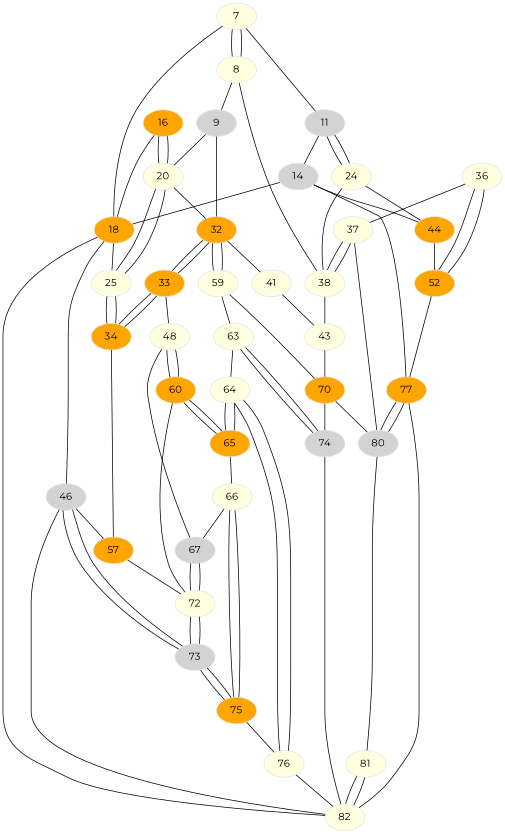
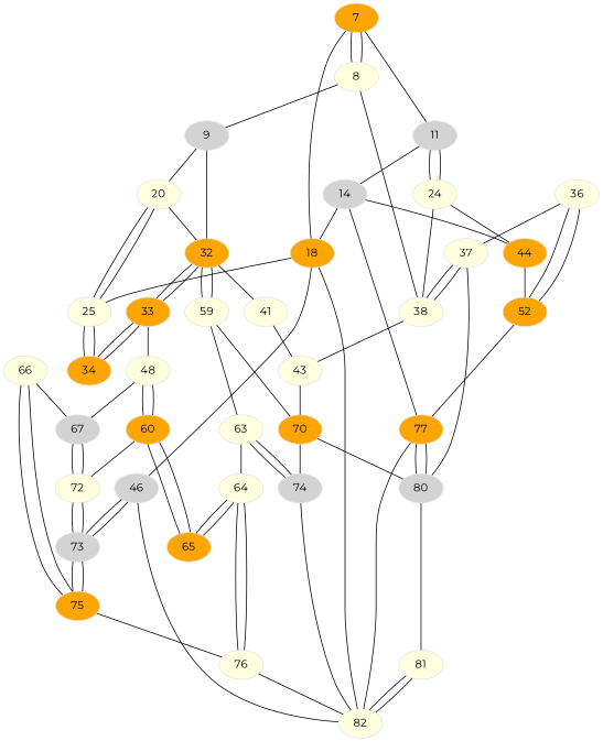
  graph {
    fontname=Montserrat
    node [color=gray90 fillcolor=lightyellow fontname=Montserrat style=filled]
    edge [fontname=Montserrat]
-   7 [super="+1"]
+   7 [fillcolor=orange super="+1"]
    8
    11 [fillcolor=lightgrey]
    18 [fillcolor=orange super="+15+3+17"]
    9 [fillcolor=lightgrey]
    38 [super="+26+27"]
    14 [fillcolor=lightgrey super="+12"]
    24
    25
    46 [fillcolor=lightgrey super="+45+40"]
    82 [super="+47+79+78"]
    20 [super="+19+13+10"]
    32 [fillcolor=orange super="+31+30"]
    43 [super="+42"]
    33 [fillcolor=orange]
    41 [super="+29"]
    59
    44 [fillcolor=orange super="+22+23"]
    77 [fillcolor=orange super="+50+71"]
    52 [fillcolor=orange super="+51"]
    80 [fillcolor=lightgrey super="+69+68+54"]
-   16 [fillcolor=orange super="+5"]
    34 [fillcolor=orange]
-   57 [fillcolor=orange super="+49"]
    73 [fillcolor=lightgrey]
    48
    70 [fillcolor=orange super="+58+55"]
    63
    60 [fillcolor=orange]
    67 [fillcolor=lightgrey]
    72 [super="+62+61"]
    36
    37
    81
    74 [fillcolor=lightgrey]
    75 [fillcolor=orange]
    65 [fillcolor=orange]
    64
    66
    76
    7 -- 8
    7 -- 8
    7 -- 11
    7 -- 18
    8 -- 9
    8 -- 38
    11 -- 14
    11 -- 24
    11 -- 24
    18 -- 25
    18 -- 46
    18 -- 82
    9 -- 20
    9 -- 32
    38 -- 43 [weight=2]
    14 -- 18 [weight=2]
    14 -- 44
    14 -- 77
    24 -- 38
    24 -- 44
    25 -- 34
    25 -- 34
    46 -- 82
-   46 -- 57 [weight=2]
    46 -- 73
    46 -- 73
    20 -- 25
    20 -- 25
    20 -- 32
    32 -- 33
    32 -- 33
    32 -- 41 [weight=2]
    32 -- 59
    32 -- 59
    43 -- 70
    33 -- 34
    33 -- 34
    33 -- 48
    41 -- 43 [weight=2]
    59 -- 70
    59 -- 63
    44 -- 52
    77 -- 82
    77 -- 80 [weight=3]
    77 -- 80
    52 -- 77 [weight=2]
    80 -- 81
-   16 -- 18 [weight=2]
-   16 -- 20 [weight=3]
-   16 -- 20
-   34 -- 57
-   57 -- 72
    73 -- 75
    73 -- 75
    48 -- 60
    48 -- 60
    48 -- 67
    70 -- 80 [weight=2]
    70 -- 74
    63 -- 74
    63 -- 74
    63 -- 64
    60 -- 72
    60 -- 65
    60 -- 65
    67 -- 72 [weight=2]
    67 -- 72
    72 -- 73
    72 -- 73
    36 -- 52
    36 -- 52
    36 -- 37
    37 -- 38
    37 -- 38
    37 -- 80
    81 -- 82 [weight=2]
    81 -- 82
    74 -- 82
    75 -- 76
-   65 -- 66
    64 -- 65
    64 -- 65
    64 -- 76
    64 -- 76
    66 -- 67
    66 -- 75
    66 -- 75
    76 -- 82
  }
